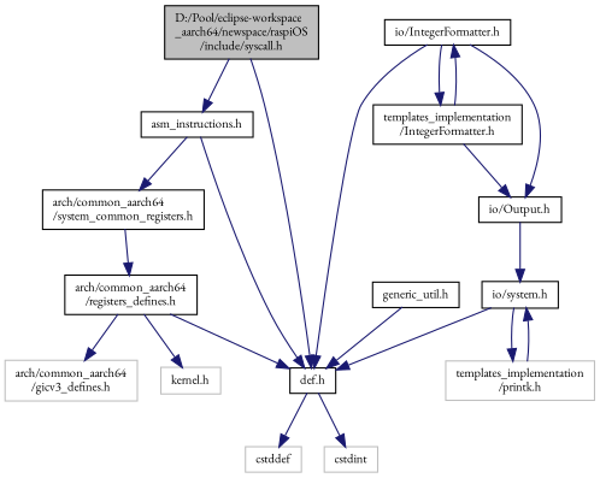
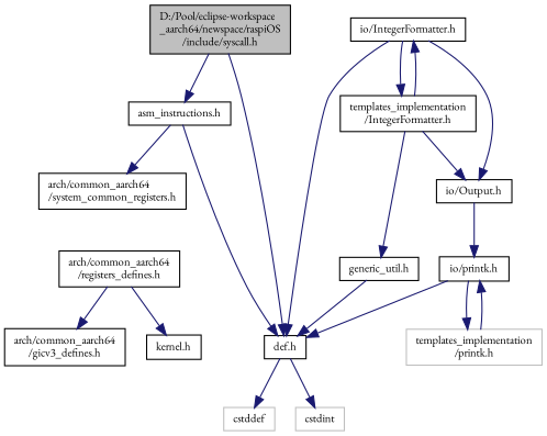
  digraph {
    fontname="EB Garamond"
    node [color=black fillcolor=white fontname="EB Garamond" fontsize=10 shape=record style=filled]
    edge [color=midnightblue fontname="EB Garamond" fontsize=10 labelfontname=Helvetica labelfontsize=10 style=solid]
    n1 [fillcolor=grey75 fontcolor=black height=0.2 label="D:/Pool/eclipse-workspace\l_aarch64/newspace/raspiOS\l/include/syscall.h" width=0.4]
    n2 [height=0.2 label="def.h" width=0.4]
    n3 [height=0.2 label="asm_instructions.h" width=0.4]
    n4 [color=grey75 height=0.2 label=cstddef width=0.4]
    n5 [color=grey75 height=0.2 label=cstdint width=0.4]
    n6 [height=0.2 label="arch/common_aarch64\l/system_common_registers.h" width=0.4]
    n7 [height=0.2 label="arch/common_aarch64\l/registers_defines.h" width=0.4]
-   n8 [color=grey75 height=0.2 label="kernel.h" width=0.4]
-   n9 [color=grey75 height=0.2 label="arch/common_aarch64\l/gicv3_defines.h" width=0.4]
+   n8 [height=0.2 label="kernel.h" width=0.4]
+   n9 [height=0.2 label="arch/common_aarch64\l/gicv3_defines.h" width=0.4]
    n10 [height=0.2 label="io/IntegerFormatter.h" width=0.4]
    n11 [height=0.2 label="io/Output.h" width=0.4]
    n12 [height=0.2 label="templates_implementation\l/IntegerFormatter.h" width=0.4]
-   n13 [height=0.2 label="io/system.h" width=0.4]
+   n13 [height=0.2 label="io/printk.h" width=0.4]
    n14 [height=0.2 label="generic_util.h" width=0.4]
    n15 [color=grey75 height=0.2 label="templates_implementation\l/printk.h" width=0.4]
    n1 -> n2
    n1 -> n3
    n2 -> n4
    n2 -> n5
    n3 -> n2
    n3 -> n6
-   n6 -> n7
-   n7 -> n2
    n7 -> n8
    n7 -> n9
    n10 -> n2
    n10 -> n11
    n10 -> n12
    n11 -> n13
    n12 -> n10
    n12 -> n11
+   n12 -> n14
    n13 -> n2
    n13 -> n15
    n14 -> n2
    n15 -> n13
  }
